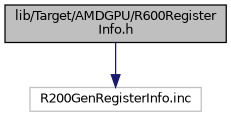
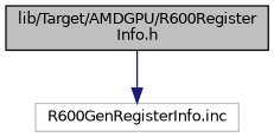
  digraph {
    node [fontname=Helvetica fontsize=10 shape=box]
    n1 [color=black fillcolor=grey75 fontcolor=black height=0.2 label="lib/Target/AMDGPU/R600Register\lInfo.h" style=filled width=0.4]
-   n2 [color=grey75 height=0.2 label="R200GenRegisterInfo.inc" width=0.4]
+   n2 [color=grey75 height=0.2 label="R600GenRegisterInfo.inc" width=0.4]
    n1 -> n2 [color=midnightblue fontname=Helvetica fontsize=10 labelfontname=Helvetica labelfontsize=10 style=solid]
  }
